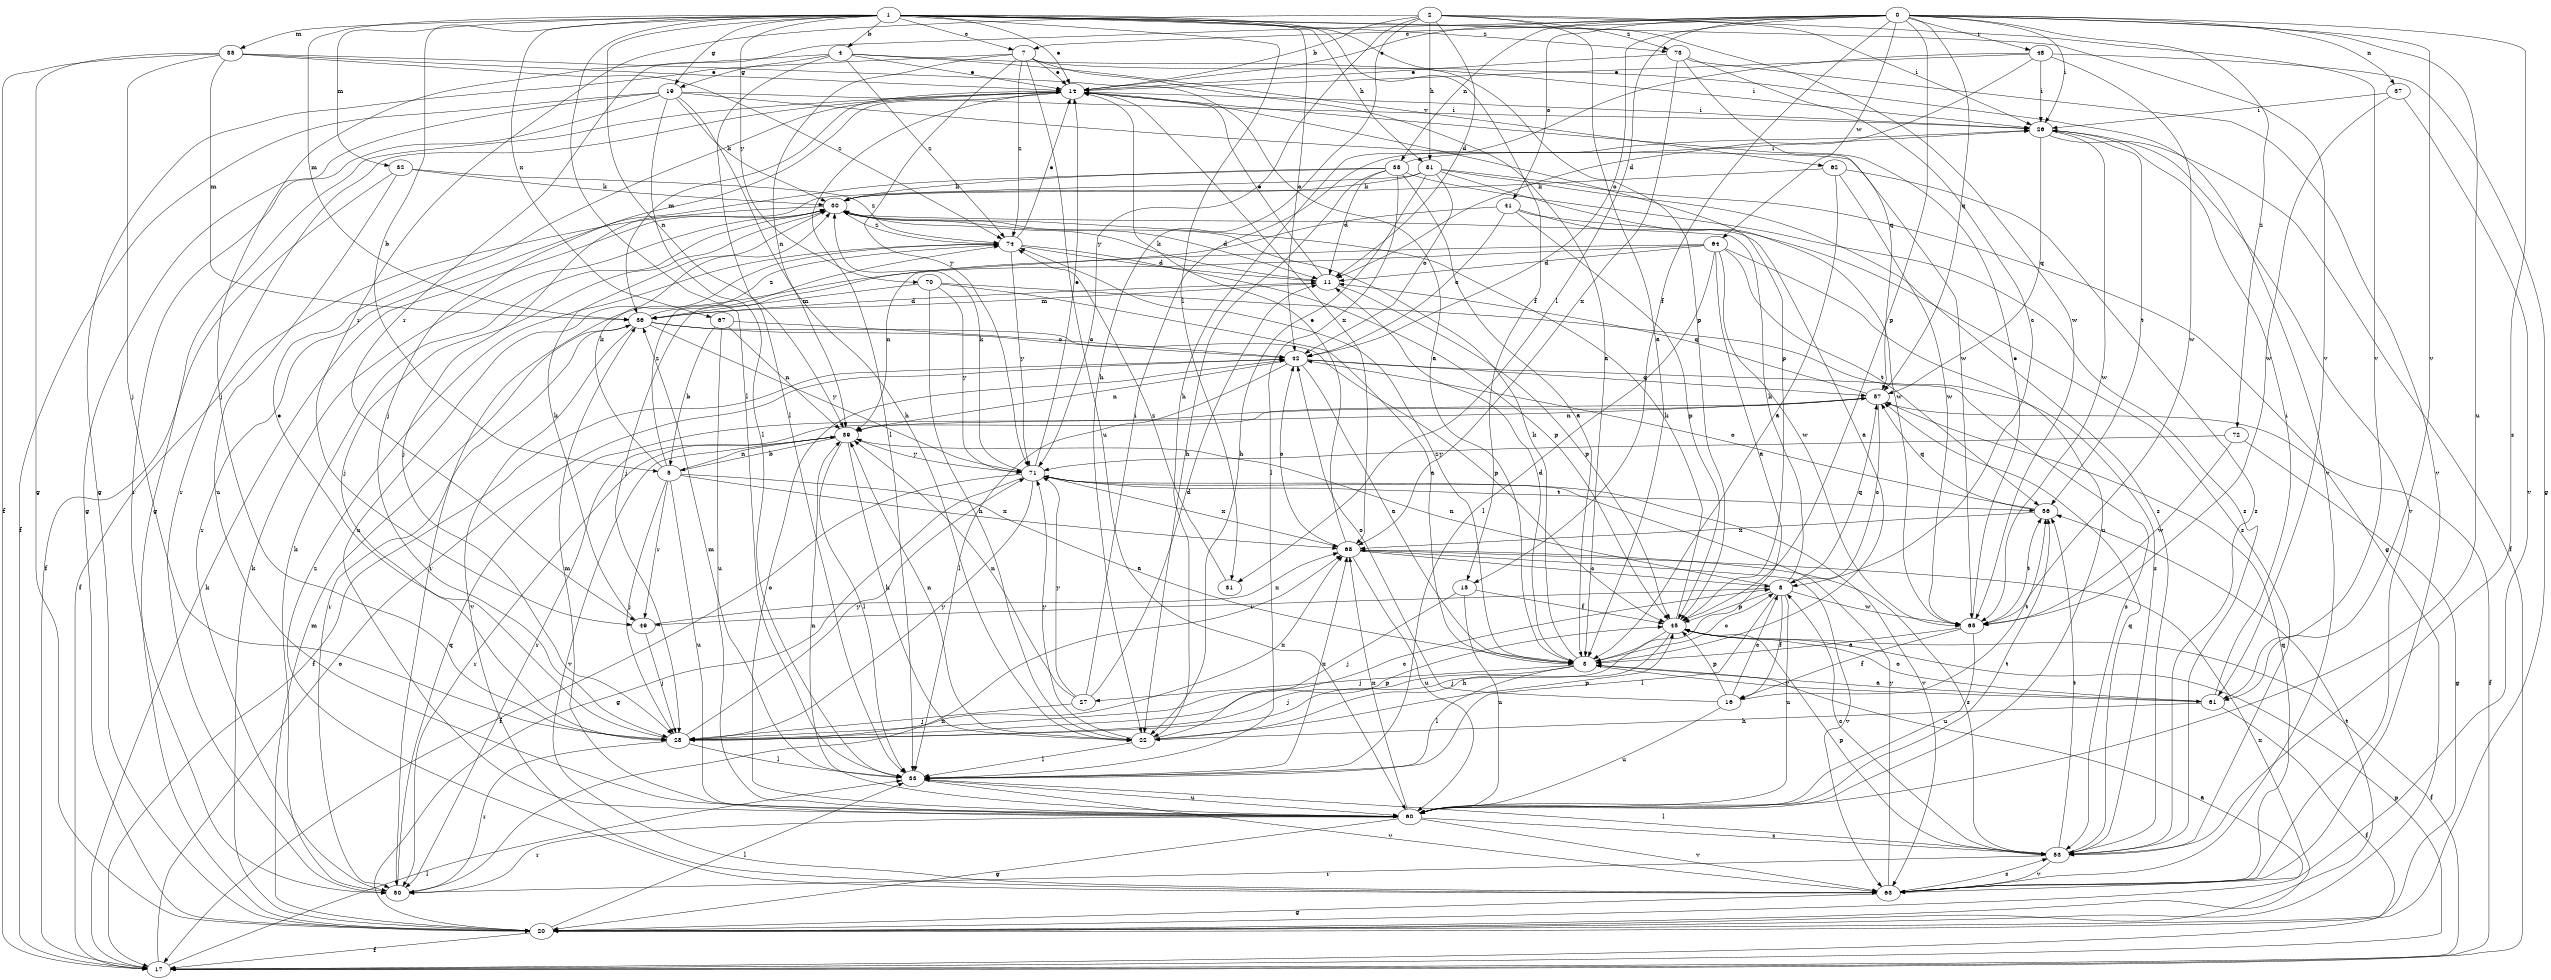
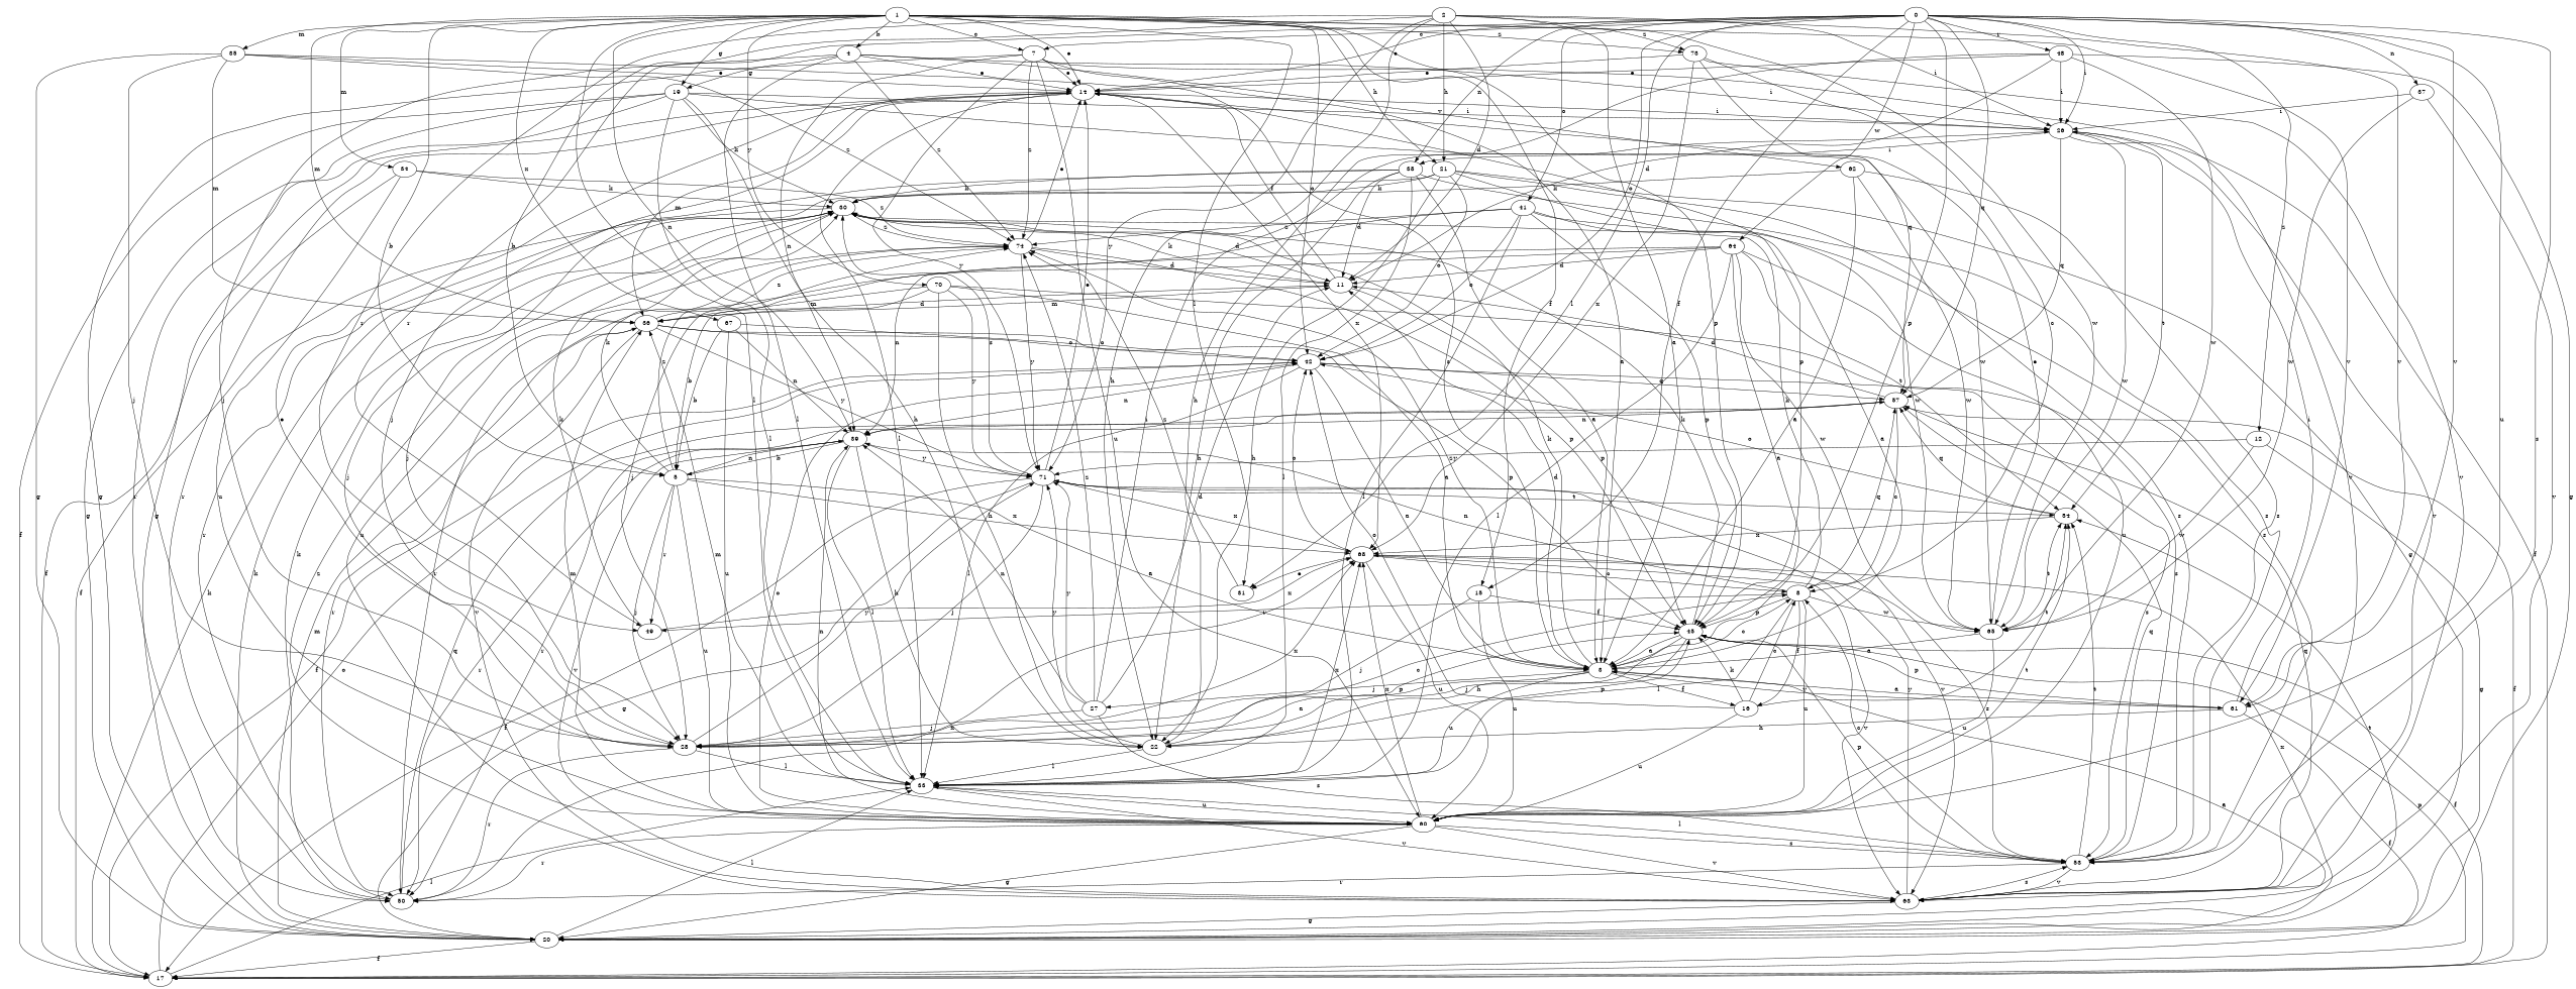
  strict digraph {
    0
    7
    14
    15
    26
    31
    37
    38
    41
    42
    45
    n12 [label=57]
    48
    49
    53
    60
    61
    64
-   72
+   72 [label=12]
    39
    3
    71
    74
    20
    63
    33
    36
    28
    68
    50
    65
    17
-   56
+   56 [label=54]
    11
    22
    30
    8
    1
    4
    5
    19
-   21 [label=81]
-   34 [label=32]
+   21
+   34
    35
    67
    70
    73
    62
    2
    16
    27
    0 -> 7 [label=c]
    0 -> 14 [label=e]
    0 -> 15 [label=f]
    0 -> 26 [label=i]
    0 -> 31 [label=l]
    0 -> 37 [label=n]
    0 -> 38 [label=n]
    0 -> 41 [label=o]
    0 -> 42 [label=o]
    0 -> 45 [label=p]
    0 -> n12 [label=q]
    0 -> 48 [label=r]
    0 -> 49 [label=r]
    0 -> 53 [label=s]
    0 -> 60 [label=u]
    0 -> 61 [label=v]
    0 -> 64 [label=w]
    0 -> 72 [label=z]
    7 -> 14 [label=e]
    7 -> 60 [label=u]
    7 -> 39 [label=n]
    7 -> 3 [label=a]
    7 -> 71 [label=y]
    7 -> 74 [label=z]
    7 -> 20 [label=g]
    7 -> 63 [label=v]
    14 -> 26 [label=i]
    14 -> 45 [label=p]
    14 -> 20 [label=g]
    14 -> 33 [label=l]
    14 -> 36 [label=m]
    14 -> 28 [label=j]
    14 -> 68 [label=x]
    14 -> 50 [label=r]
    15 -> 45 [label=f]
    15 -> 60 [label=u]
    15 -> 28 [label=j]
    26 -> n12 [label=q]
    26 -> 63 [label=v]
    26 -> 65 [label=w]
    26 -> 17 [label=f]
    26 -> 56 [label=t]
    31 -> 74 [label=z]
    37 -> 26 [label=i]
    37 -> 63 [label=v]
    37 -> 65 [label=w]
-   38 -> 26 [label=i]
+   26 -> 38 [label=i]
    38 -> 53 [label=s]
    38 -> 3 [label=a]
    38 -> 33 [label=l]
    38 -> 50 [label=r]
    38 -> 11 [label=d]
    38 -> 22 [label=h]
    38 -> 30 [label=k]
    41 -> 42 [label=o]
    41 -> 45 [label=p]
    41 -> 53 [label=s]
    41 -> 3 [label=a]
+   41 -> 74 [label=z]
+   41 -> 33 [label=l]
    41 -> 28 [label=j]
    42 -> n12 [label=q]
    42 -> 53 [label=s]
    42 -> 39 [label=n]
    42 -> 3 [label=a]
    42 -> 33 [label=l]
    42 -> 17 [label=f]
+   45 -> 3 [label=a]
    45 -> 28 [label=j]
    45 -> 17 [label=f]
    45 -> 22 [label=h]
    45 -> 30 [label=k]
    n12 -> 39 [label=n]
    n12 -> 50 [label=r]
    n12 -> 17 [label=f]
-   n12 -> 11 [label=q]
+   n12 -> 11 [label=d]
    n12 -> 8 [label=c]
    48 -> 14 [label=e]
    48 -> 26 [label=i]
    48 -> 20 [label=g]
    48 -> 65 [label=w]
    48 -> 11 [label=d]
    48 -> 22 [label=h]
-   49 -> 28 [label=j]
    49 -> 68 [label=x]
    49 -> 30 [label=k]
    53 -> 45 [label=p]
    53 -> n12 [label=q]
    53 -> 63 [label=v]
    53 -> 33 [label=l]
    53 -> 50 [label=r]
    53 -> 56 [label=t]
    53 -> 8 [label=c]
    60 -> 42 [label=o]
    60 -> 53 [label=s]
    60 -> 39 [label=n]
    60 -> 20 [label=g]
    60 -> 63 [label=v]
    60 -> 36 [label=m]
    60 -> 68 [label=x]
    60 -> 50 [label=r]
    60 -> 56 [label=t]
    61 -> 26 [label=i]
-   61 -> 45 [label=o]
+   61 -> 45 [label=p]
    61 -> 3 [label=a]
    61 -> 17 [label=f]
    61 -> 22 [label=h]
    64 -> 60 [label=u]
    64 -> 39 [label=n]
    64 -> 3 [label=a]
    64 -> 33 [label=l]
    64 -> 50 [label=r]
    64 -> 65 [label=w]
    64 -> 56 [label=t]
    64 -> 11 [label=d]
    72 -> 71 [label=y]
    72 -> 20 [label=g]
    72 -> 65 [label=w]
    39 -> 71 [label=y]
    39 -> 63 [label=v]
    39 -> 33 [label=l]
    39 -> 50 [label=r]
    39 -> 22 [label=h]
    39 -> 5 [label=b]
    3 -> 61 [label=v]
    3 -> 74 [label=z]
-   3 -> 33 [label=l]
-   3 -> 28 [label=j]
+   3 -> 33 [label=u]
+   3 -> 28 [label=a]
    3 -> 11 [label=d]
    3 -> 30 [label=k]
    3 -> 8 [label=c]
-   65 -> 16 [label=f]
+   3 -> 16 [label=f]
    3 -> 27 [label=j]
    71 -> 14 [label=e]
    71 -> 20 [label=g]
    71 -> 63 [label=v]
-   71 -> 28 [label=y]
+   71 -> 28 [label=j]
    71 -> 68 [label=x]
    71 -> 17 [label=f]
    71 -> 56 [label=t]
-   71 -> 30 [label=k]
+   71 -> 30 [label=s]
    74 -> 14 [label=e]
    74 -> 45 [label=p]
    74 -> 60 [label=u]
    74 -> 71 [label=y]
    74 -> 11 [label=d]
    20 -> 3 [label=a]
    20 -> 33 [label=l]
    20 -> 36 [label=m]
    20 -> 68 [label=x]
    20 -> 17 [label=f]
    20 -> 56 [label=t]
    20 -> 30 [label=k]
    63 -> n12 [label=q]
    63 -> 53 [label=s]
    63 -> 71 [label=y]
    63 -> 74 [label=z]
    63 -> 20 [label=g]
    33 -> 60 [label=u]
    33 -> 63 [label=v]
    33 -> 36 [label=m]
    33 -> 68 [label=x]
    36 -> 42 [label=o]
    36 -> 45 [label=p]
    36 -> 71 [label=y]
    36 -> 74 [label=z]
    36 -> 63 [label=v]
    36 -> 50 [label=r]
    36 -> 11 [label=d]
    28 -> 14 [label=e]
    28 -> 45 [label=p]
    28 -> 71 [label=y]
    28 -> 33 [label=l]
    28 -> 68 [label=x]
    28 -> 50 [label=r]
-   68 -> 14 [label=e]
+   68 -> 31 [label=e]
    68 -> 42 [label=o]
    68 -> 53 [label=s]
    68 -> 60 [label=u]
    68 -> 63 [label=v]
    68 -> 8 [label=c]
    50 -> n12 [label=q]
    50 -> 68 [label=x]
    50 -> 30 [label=k]
    65 -> 14 [label=e]
    65 -> 60 [label=u]
    65 -> 3 [label=a]
    65 -> 56 [label=t]
    17 -> 42 [label=o]
    17 -> 45 [label=p]
    17 -> 33 [label=l]
    17 -> 30 [label=k]
    56 -> 42 [label=o]
    56 -> n12 [label=q]
    56 -> 68 [label=x]
-   11 -> 14 [label=e]
+   11 -> 14 [label=f]
    11 -> 45 [label=p]
    11 -> 36 [label=m]
    11 -> 30 [label=k]
    22 -> 45 [label=p]
-   22 -> 39 [label=n]
    22 -> 71 [label=y]
    22 -> 33 [label=l]
    22 -> 8 [label=c]
    30 -> 74 [label=z]
    30 -> 28 [label=j]
    30 -> 17 [label=f]
    30 -> 11 [label=d]
    8 -> 45 [label=p]
    8 -> n12 [label=q]
    8 -> 49 [label=r]
    8 -> 60 [label=u]
    8 -> 39 [label=n]
    8 -> 33 [label=l]
    8 -> 65 [label=w]
    8 -> 30 [label=k]
    8 -> 16 [label=f]
    1 -> 7 [label=c]
    1 -> 14 [label=e]
    1 -> 15 [label=f]
    1 -> 31 [label=l]
    1 -> 42 [label=o]
    1 -> 45 [label=p]
    1 -> 61 [label=v]
    1 -> 39 [label=n]
    1 -> 33 [label=l]
    1 -> 36 [label=m]
    1 -> 65 [label=w]
    1 -> 4 [label=b]
    1 -> 5 [label=b]
    1 -> 19 [label=g]
    1 -> 21 [label=h]
    1 -> 34 [label=m]
    1 -> 35 [label=m]
    1 -> 67 [label=x]
    1 -> 70 [label=y]
    1 -> 73 [label=z]
    4 -> 14 [label=e]
    4 -> 26 [label=i]
    4 -> 74 [label=z]
    4 -> 33 [label=l]
    4 -> 28 [label=j]
    4 -> 19 [label=g]
    4 -> 62 [label=v]
    5 -> 49 [label=r]
    5 -> 60 [label=u]
    5 -> 39 [label=n]
    5 -> 3 [label=a]
    5 -> 74 [label=z]
    5 -> 28 [label=j]
    5 -> 68 [label=x]
    5 -> 30 [label=k]
    19 -> 26 [label=i]
    19 -> 20 [label=g]
    19 -> 33 [label=l]
    19 -> 50 [label=r]
    19 -> 65 [label=w]
    19 -> 17 [label=f]
    19 -> 22 [label=h]
    19 -> 30 [label=k]
    21 -> 42 [label=o]
    21 -> 53 [label=s]
    21 -> 20 [label=g]
    21 -> 28 [label=j]
    21 -> 65 [label=w]
    21 -> 22 [label=h]
    21 -> 30 [label=k]
    34 -> 60 [label=u]
    34 -> 74 [label=z]
    34 -> 17 [label=f]
    34 -> 30 [label=k]
    35 -> 14 [label=e]
-   35 -> 3 [label=a]
+   35 -> 3 [label=s]
    35 -> 74 [label=z]
    35 -> 20 [label=g]
    35 -> 36 [label=m]
    35 -> 28 [label=j]
-   35 -> 17 [label=f]
    67 -> 42 [label=o]
    67 -> 60 [label=u]
    67 -> 39 [label=n]
    67 -> 5 [label=b]
    70 -> 53 [label=s]
    70 -> 3 [label=a]
    70 -> 71 [label=y]
    70 -> 36 [label=m]
    70 -> 22 [label=h]
+   70 -> 5 [label=b]
    73 -> 14 [label=e]
    73 -> n12 [label=q]
    73 -> 63 [label=v]
    73 -> 68 [label=x]
    73 -> 8 [label=c]
    62 -> 53 [label=s]
    62 -> 3 [label=a]
    62 -> 65 [label=w]
    62 -> 30 [label=k]
    2 -> 26 [label=i]
    2 -> 49 [label=r]
    2 -> 61 [label=v]
    2 -> 3 [label=a]
    2 -> 71 [label=y]
    2 -> 11 [label=d]
    2 -> 22 [label=h]
-   2 -> 14 [label=b]
+   2 -> 5 [label=b]
    2 -> 21 [label=h]
    2 -> 73 [label=z]
    16 -> 42 [label=o]
-   16 -> 45 [label=p]
+   16 -> 45 [label=k]
    16 -> 60 [label=u]
    16 -> 56 [label=t]
    16 -> 8 [label=c]
    27 -> 26 [label=i]
+   27 -> 53 [label=s]
    27 -> 39 [label=n]
    27 -> 71 [label=y]
+   27 -> 74 [label=z]
    27 -> 28 [label=j]
    27 -> 11 [label=d]
  }
